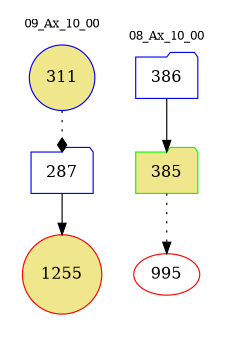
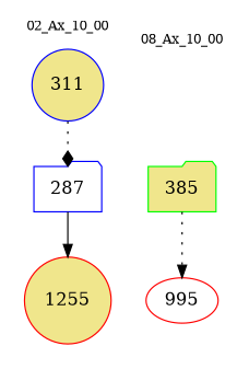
  digraph {
    node [color=blue fillcolor=khaki shape=folder style=filled]
    edge [arrowhead=normal color=black style=dotted]
    n1 [label=311 shape=circle]
    n2 [fillcolor=white label=287]
    n3 [color=red label=1255 shape=circle]
-   n4 [fillcolor=white label=386]
    n5 [color=green label=385]
    n6 [color=red fillcolor=white label=995 shape=ellipse]
    subgraph cluster_1 {
      color=white
      fontsize=10
-     label="09_Ax_10_00"
+     label="02_Ax_10_00"
      n1
      n2
      n3
    }
    subgraph cluster_2 {
      color=white
      fontsize=10
      label="08_Ax_10_00"
-     n4
      n5
      n6
    }
    n1 -> n2 [arrowhead=diamond]
    n2 -> n3 [style=solid]
-   n4 -> n5 [style=solid]
    n5 -> n6
  }
